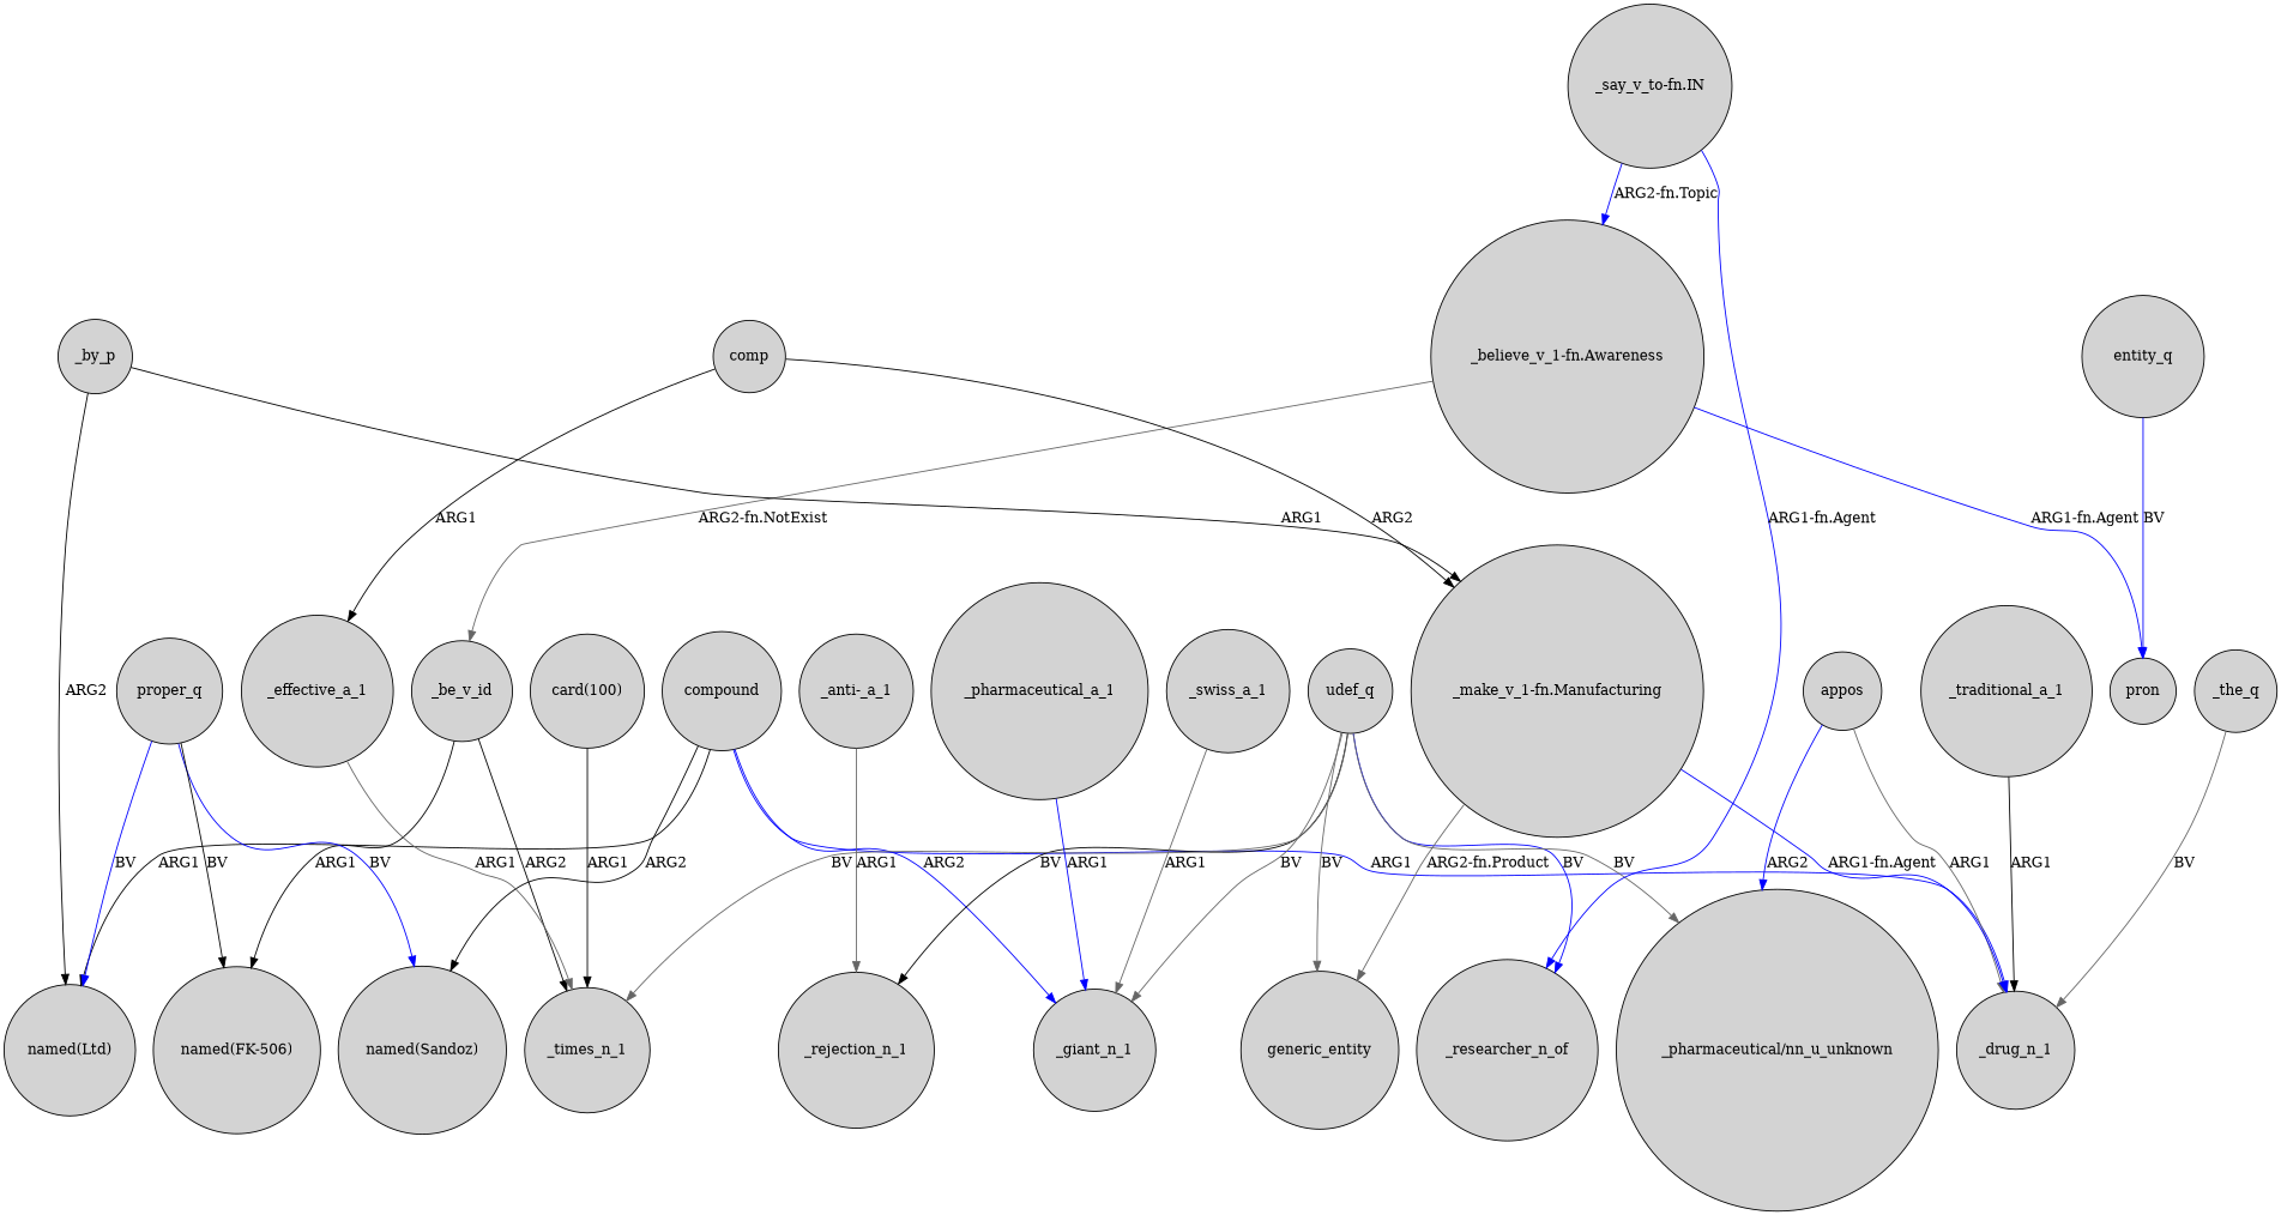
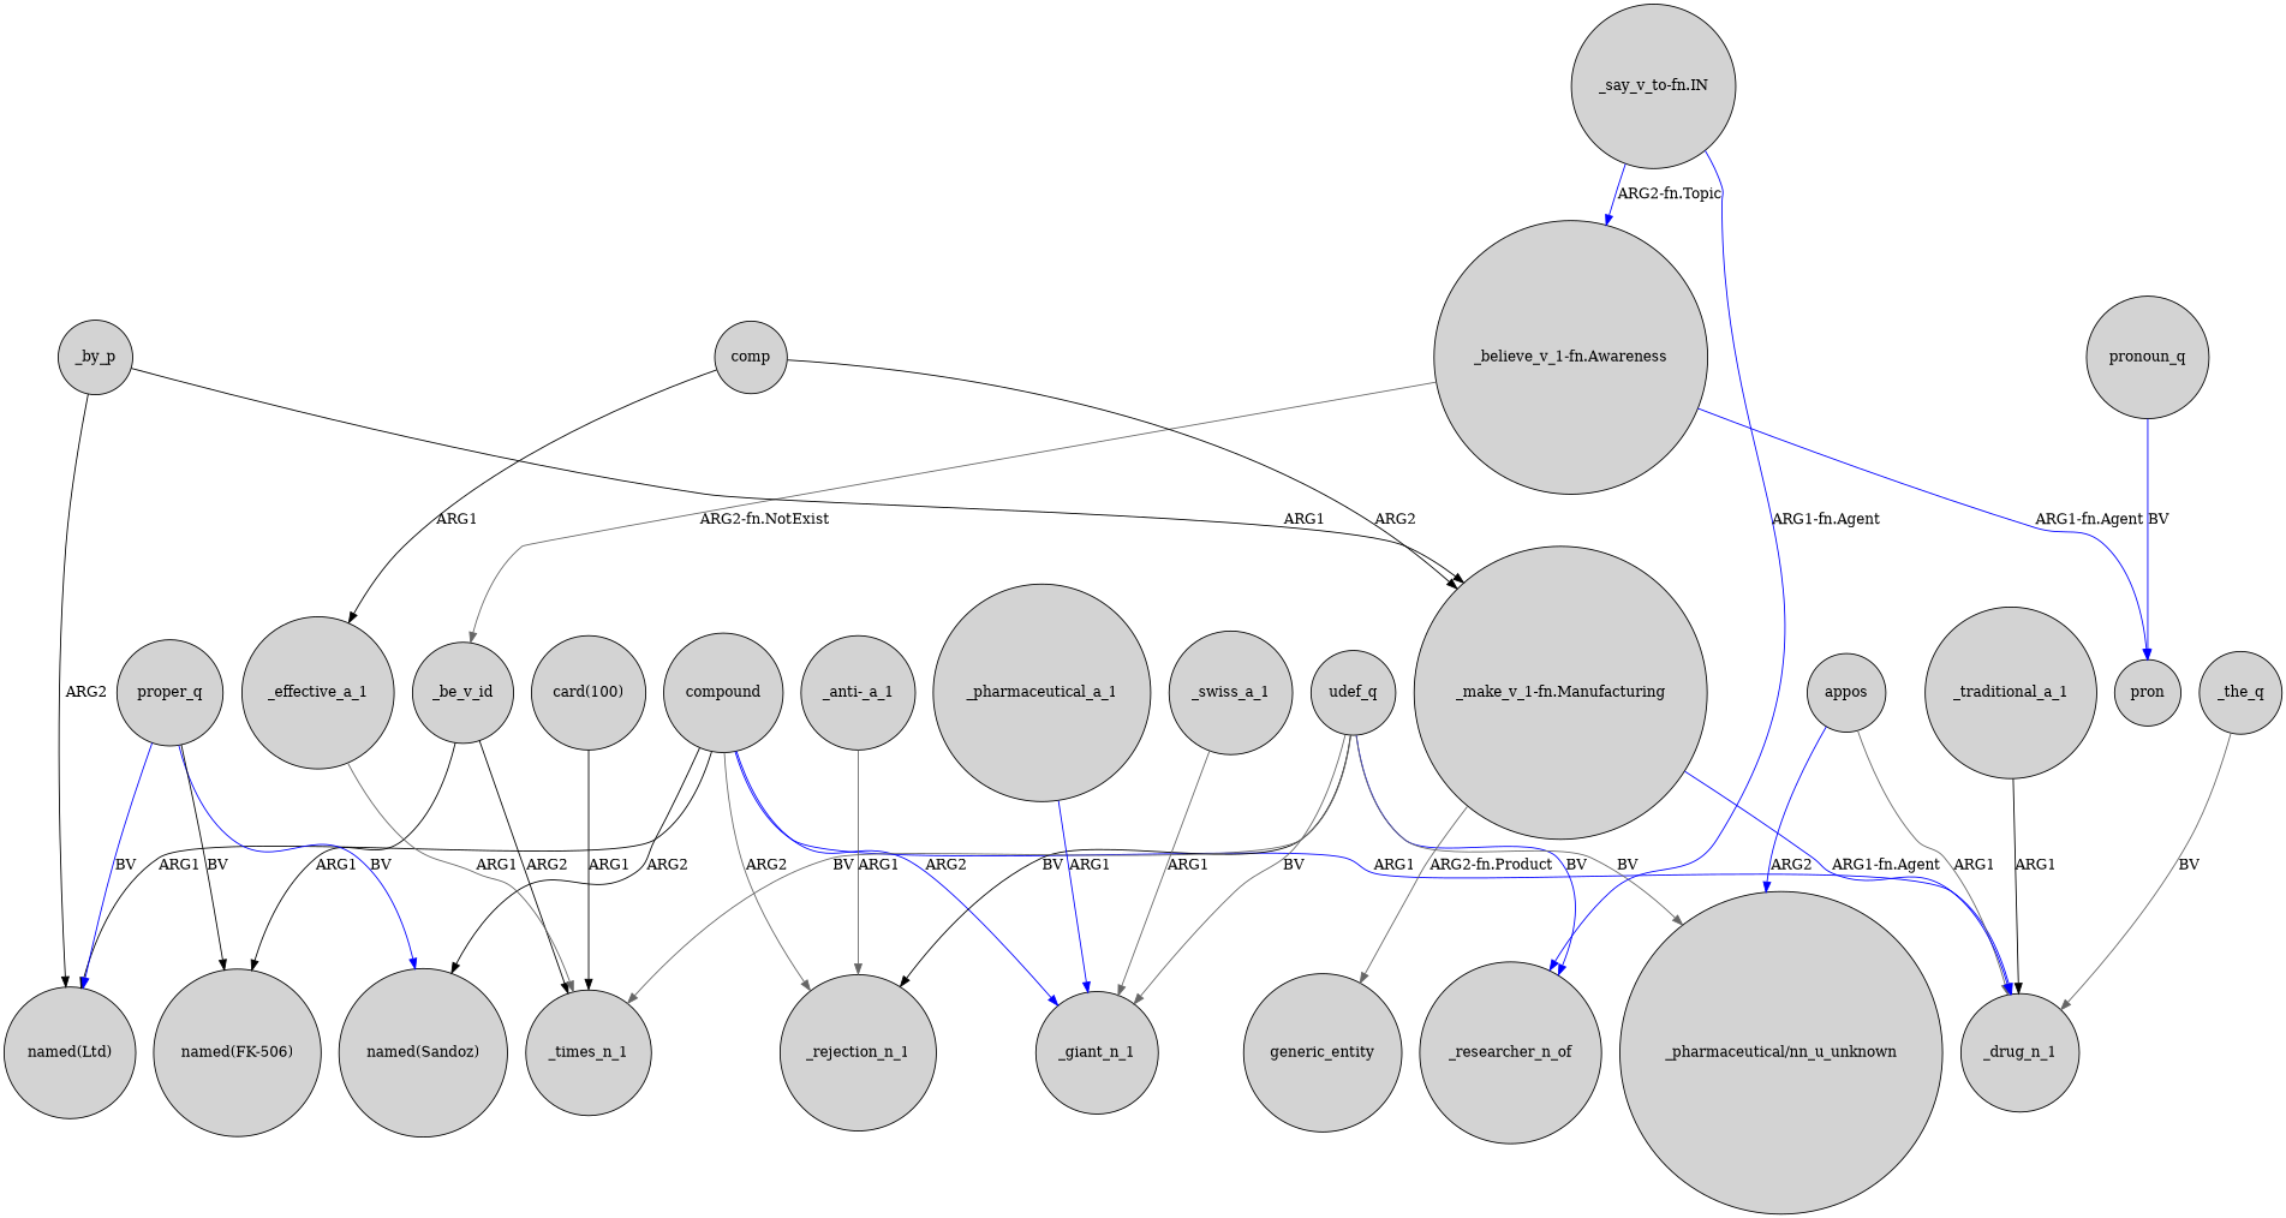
  digraph {
    node [shape=circle style=filled]
    edge [color=black]
    compound
    "named(Ltd)"
    _rejection_n_1
    _drug_n_1
    "named(Sandoz)"
    _giant_n_1
    udef_q
    generic_entity
    _researcher_n_of
    _times_n_1
    n11 [label="_pharmaceutical/nn_u_unknown"]
    appos
    "_believe_v_1-fn.Awareness"
    _be_v_id
    pron
    "named(FK-506)"
    comp
    "_make_v_1-fn.Manufacturing"
    _effective_a_1
    proper_q
    "_say_v_to-fn.IN"
    _by_p
    "_anti-_a_1"
    _pharmaceutical_a_1
    _the_q
    _traditional_a_1
-   pronoun_q [label=entity_q]
+   pronoun_q
    _swiss_a_1
    "card(100)"
    compound -> "named(Ltd)" [label=ARG1]
+   compound -> _rejection_n_1 [color=gray40 label=ARG2]
    compound -> _drug_n_1 [color=blue label=ARG1]
    compound -> "named(Sandoz)" [label=ARG2]
    compound -> _giant_n_1 [color=blue label=ARG2]
    udef_q -> _rejection_n_1 [label=BV]
    udef_q -> _giant_n_1 [color=gray40 label=BV]
-   udef_q -> generic_entity [color=gray40 label=BV]
    udef_q -> _researcher_n_of [color=blue label=BV]
    udef_q -> _times_n_1 [color=gray40 label=BV]
    udef_q -> n11 [color=gray40 label=BV]
    appos -> _drug_n_1 [color=gray40 label=ARG1]
    appos -> n11 [color=blue label=ARG2]
    "_believe_v_1-fn.Awareness" -> _be_v_id [color=gray40 label="ARG2-fn.NotExist"]
    "_believe_v_1-fn.Awareness" -> pron [color=blue label="ARG1-fn.Agent"]
    _be_v_id -> _times_n_1 [label=ARG2]
    _be_v_id -> "named(FK-506)" [label=ARG1]
    comp -> "_make_v_1-fn.Manufacturing" [label=ARG2]
    comp -> _effective_a_1 [label=ARG1]
    "_make_v_1-fn.Manufacturing" -> _drug_n_1 [color=blue label="ARG1-fn.Agent"]
    "_make_v_1-fn.Manufacturing" -> generic_entity [color=gray40 label="ARG2-fn.Product"]
    _effective_a_1 -> _times_n_1 [color=gray40 label=ARG1]
    proper_q -> "named(Ltd)" [color=blue label=BV]
    proper_q -> "named(Sandoz)" [color=blue label=BV]
    proper_q -> "named(FK-506)" [label=BV]
    "_say_v_to-fn.IN" -> _researcher_n_of [color=blue label="ARG1-fn.Agent"]
    "_say_v_to-fn.IN" -> "_believe_v_1-fn.Awareness" [color=blue label="ARG2-fn.Topic"]
    _by_p -> "named(Ltd)" [label=ARG2]
    _by_p -> "_make_v_1-fn.Manufacturing" [label=ARG1]
    "_anti-_a_1" -> _rejection_n_1 [color=gray40 label=ARG1]
    _pharmaceutical_a_1 -> _giant_n_1 [color=blue label=ARG1]
    _the_q -> _drug_n_1 [color=gray40 label=BV]
    _traditional_a_1 -> _drug_n_1 [label=ARG1]
    pronoun_q -> pron [color=blue label=BV]
    _swiss_a_1 -> _giant_n_1 [color=gray40 label=ARG1]
    "card(100)" -> _times_n_1 [label=ARG1]
  }
